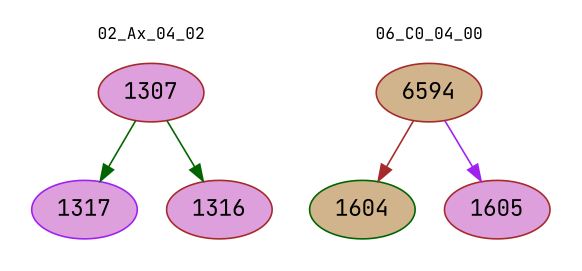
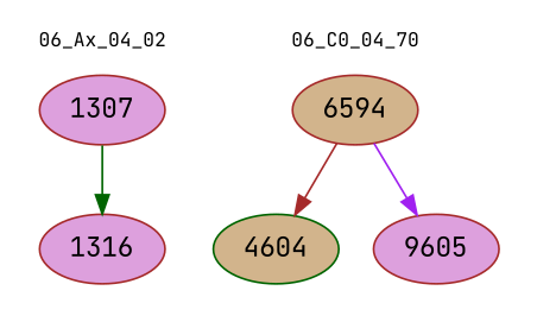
  digraph {
    fontname="JetBrains Mono"
    node [color=brown fillcolor=plum fontname="JetBrains Mono" style=filled]
    edge [color=darkgreen fontname="JetBrains Mono"]
    n1 [label=1307]
-   n2 [color=purple label=1317]
    n3 [label=1316]
    n4 [fillcolor=tan label=6594]
-   n5 [color=darkgreen fillcolor=tan label=1604]
-   n6 [label=1605]
+   n5 [color=darkgreen fillcolor=tan label=4604]
+   n6 [label=9605]
    subgraph cluster_1 {
      color=white
      fontsize=10
-     label="02_Ax_04_02"
+     label="06_Ax_04_02"
      n1
-     n2
      n3
    }
    subgraph cluster_2 {
      color=white
      fontsize=10
-     label="06_C0_04_00"
+     label="06_C0_04_70"
      n4
      n5
      n6
    }
-   n1 -> n2
    n1 -> n3
    n4 -> n5 [color=brown]
    n4 -> n6 [color=purple]
  }
